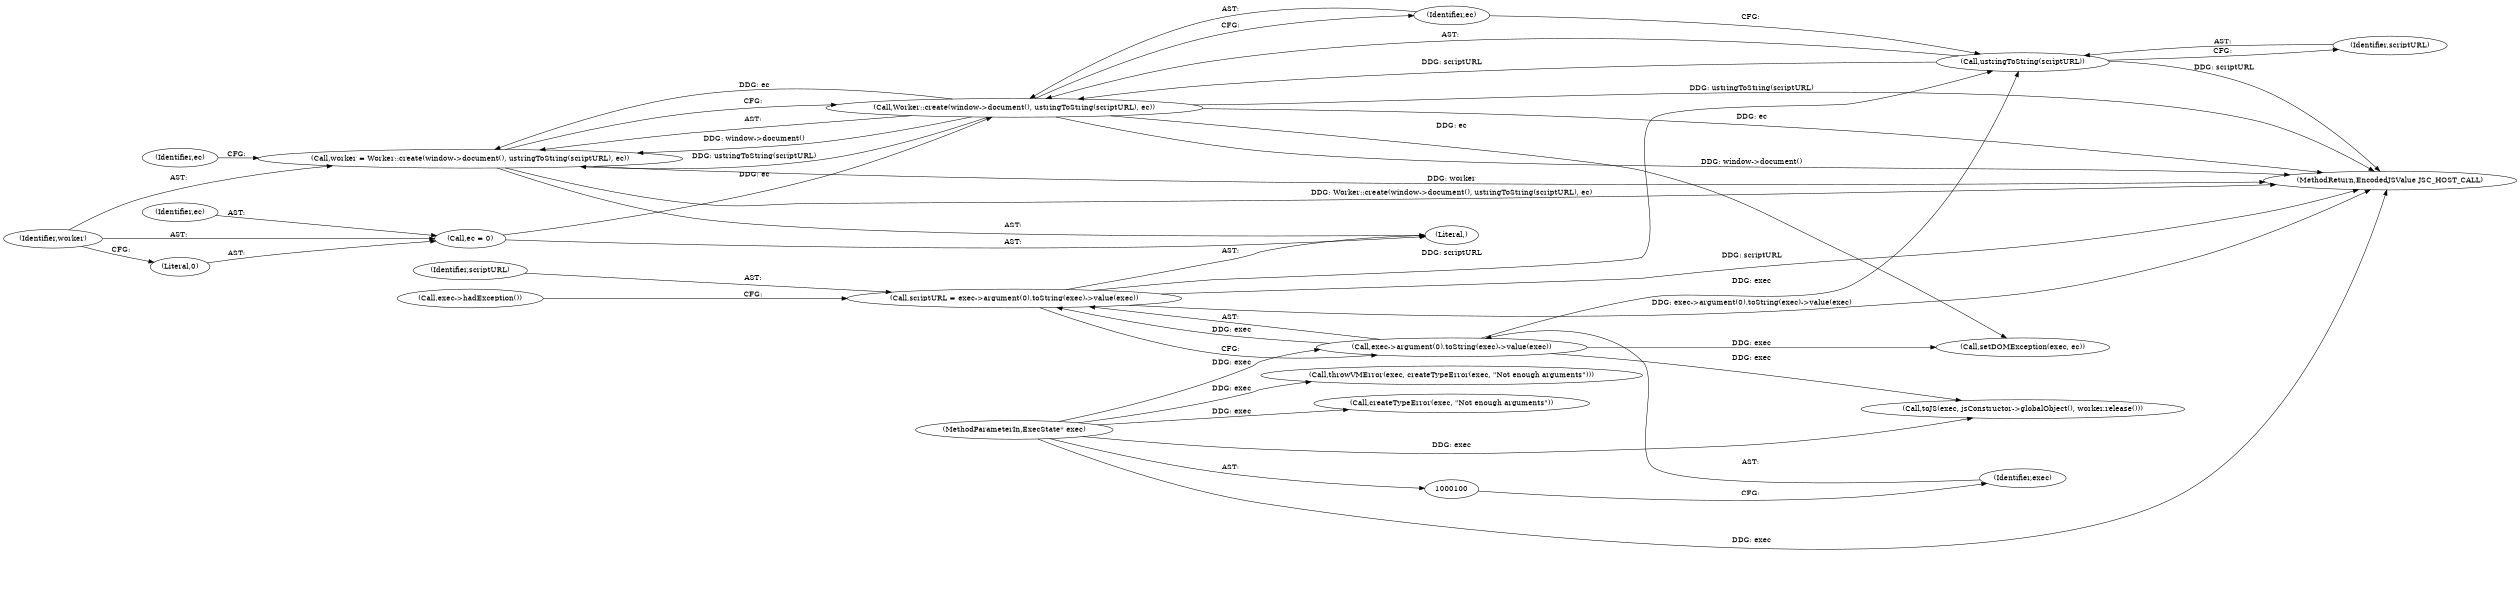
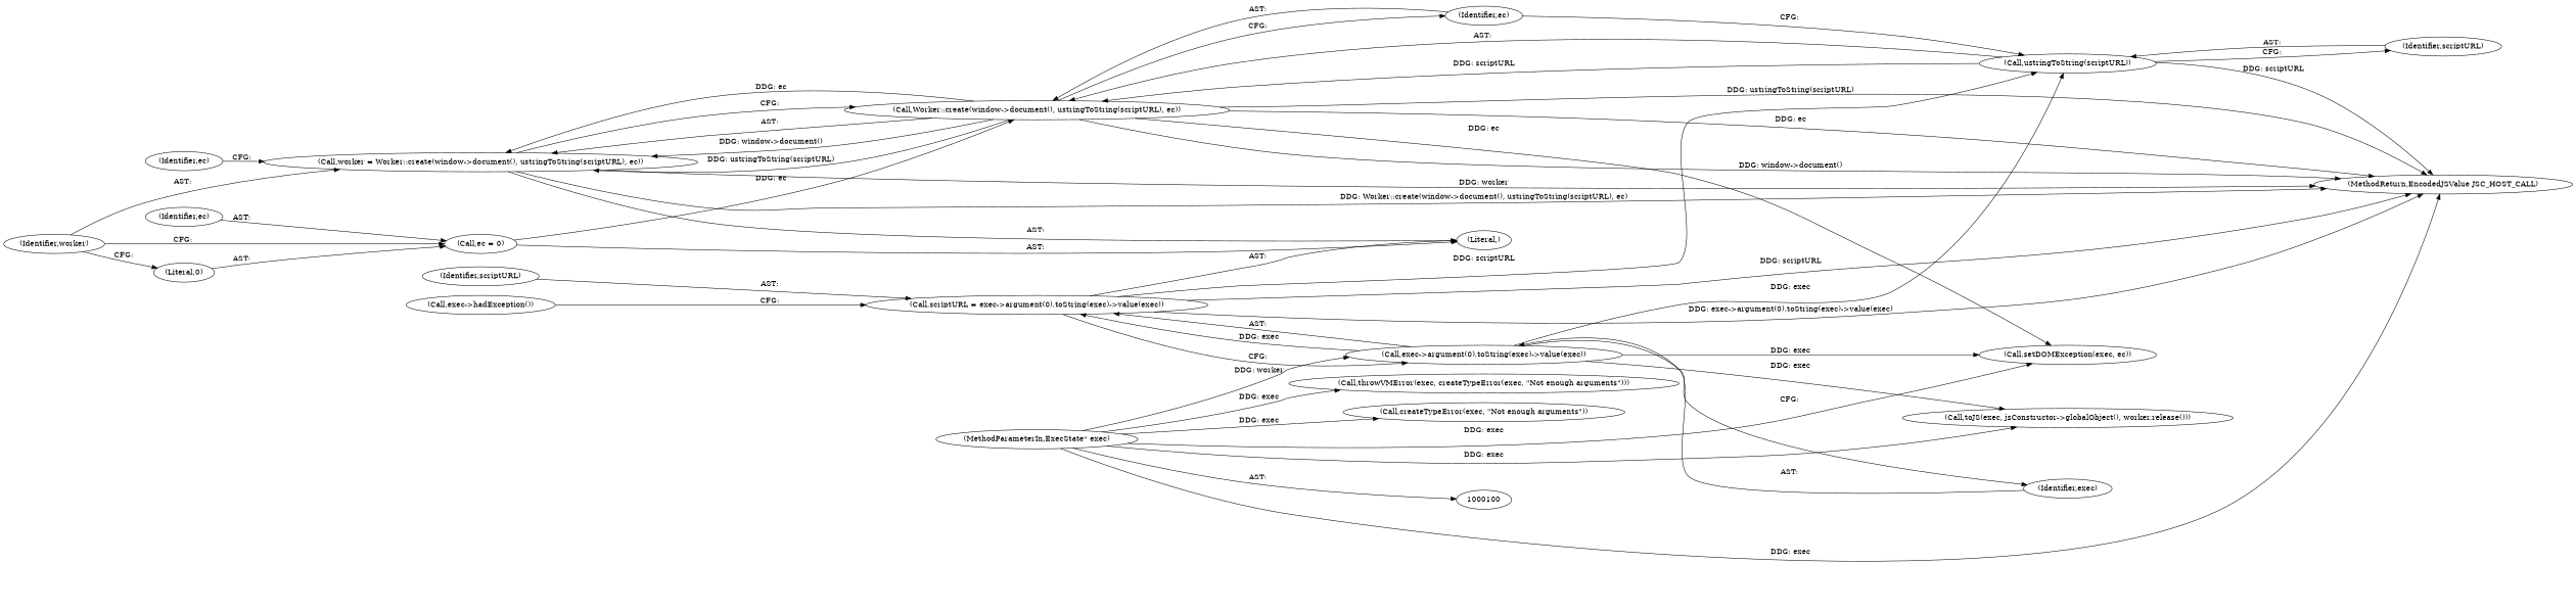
  digraph {
    rankdir=LR
    n1 [label="(Call,worker = Worker::create(window->document(), ustringToString(scriptURL), ec))"]
    n2 [label="(Call,Worker::create(window->document(), ustringToString(scriptURL), ec))"]
    n3 [label="(Literal,)"]
    n4 [label="(MethodReturn,EncodedJSValue JSC_HOST_CALL)"]
    n5 [label="(Call,setDOMException(exec, ec))"]
    n6 [label="(Identifier,ec)"]
    n7 [label="(Call,ustringToString(scriptURL))"]
    n8 [label="(Identifier,scriptURL)"]
    n9 [label="(Call,scriptURL = exec->argument(0).toString(exec)->value(exec))"]
    n10 [label="(Call,exec->argument(0).toString(exec)->value(exec))"]
    n11 [label="(Identifier,exec)"]
    n12 [label="(Call,toJS(exec, jsConstructor->globalObject(), worker.release()))"]
    n13 [label="(MethodParameterIn,ExecState* exec)"]
    n14 [label="(Call,throwVMError(exec, createTypeError(exec, \"Not enough arguments\")))"]
    n15 [label="(Call,createTypeError(exec, \"Not enough arguments\"))"]
    1000100
    n17 [label="(Call,ec = 0)"]
    n18 [label="(Literal,0)"]
    n19 [label="(Identifier,scriptURL)"]
    n20 [label="(Call,exec->hadException())"]
    n21 [label="(Identifier,worker)"]
    n22 [label="(Identifier,ec)"]
    n23 [label="(Identifier,ec)"]
    n1 -> n2 [label="CFG: "]
    n1 -> n3 [label="AST: "]
    n1 -> n4 [label="DDG: worker"]
    n1 -> n4 [label="DDG: Worker::create(window->document(), ustringToString(scriptURL), ec)"]
    n2 -> n1 [label="AST: "]
    n2 -> n1 [label="DDG: window->document()"]
    n2 -> n1 [label="DDG: ustringToString(scriptURL)"]
    n2 -> n1 [label="DDG: ec"]
    n2 -> n4 [label="DDG: window->document()"]
    n2 -> n4 [label="DDG: ustringToString(scriptURL)"]
    n2 -> n4 [label="DDG: ec"]
    n2 -> n5 [label="DDG: ec"]
    n2 -> n6 [label="CFG: "]
    n6 -> n2 [label="AST: "]
    n6 -> n7 [label="CFG: "]
    n7 -> n2 [label="AST: "]
    n7 -> n2 [label="DDG: scriptURL"]
    n7 -> n4 [label="DDG: scriptURL"]
    n7 -> n8 [label="CFG: "]
    n8 -> n7 [label="AST: "]
    n9 -> n3 [label="AST: "]
    n9 -> n4 [label="DDG: scriptURL"]
    n9 -> n4 [label="DDG: exec->argument(0).toString(exec)->value(exec)"]
    n9 -> n7 [label="DDG: scriptURL"]
    n9 -> n10 [label="CFG: "]
    n10 -> n5 [label="DDG: exec"]
    n10 -> n7 [label="DDG: exec"]
    n10 -> n9 [label="AST: "]
    n10 -> n9 [label="DDG: exec"]
-   1000100 -> n11 [label="CFG: "]
+   n10 -> n11 [label="CFG: "]
    n10 -> n12 [label="DDG: exec"]
    n11 -> n10 [label="AST: "]
    n13 -> n4 [label="DDG: exec"]
-   n13 -> n10 [label="DDG: exec"]
+   n13 -> n5 [label="DDG: exec"]
+   n13 -> n10 [label="DDG: worker"]
    n13 -> n12 [label="DDG: exec"]
    n13 -> n14 [label="DDG: exec"]
    n13 -> n15 [label="DDG: exec"]
    n13 -> 1000100 [label="AST: "]
    n17 -> n2 [label="DDG: ec"]
    n17 -> n3 [label="AST: "]
    n18 -> n17 [label="AST: "]
    n19 -> n9 [label="AST: "]
    n20 -> n9 [label="CFG: "]
    n21 -> n1 [label="AST: "]
-   n21 -> n17 [label="AST: "]
+   n21 -> n17 [label="CFG: "]
    n21 -> n18 [label="CFG: "]
    n22 -> n17 [label="AST: "]
    n23 -> n1 [label="CFG: "]
  }
